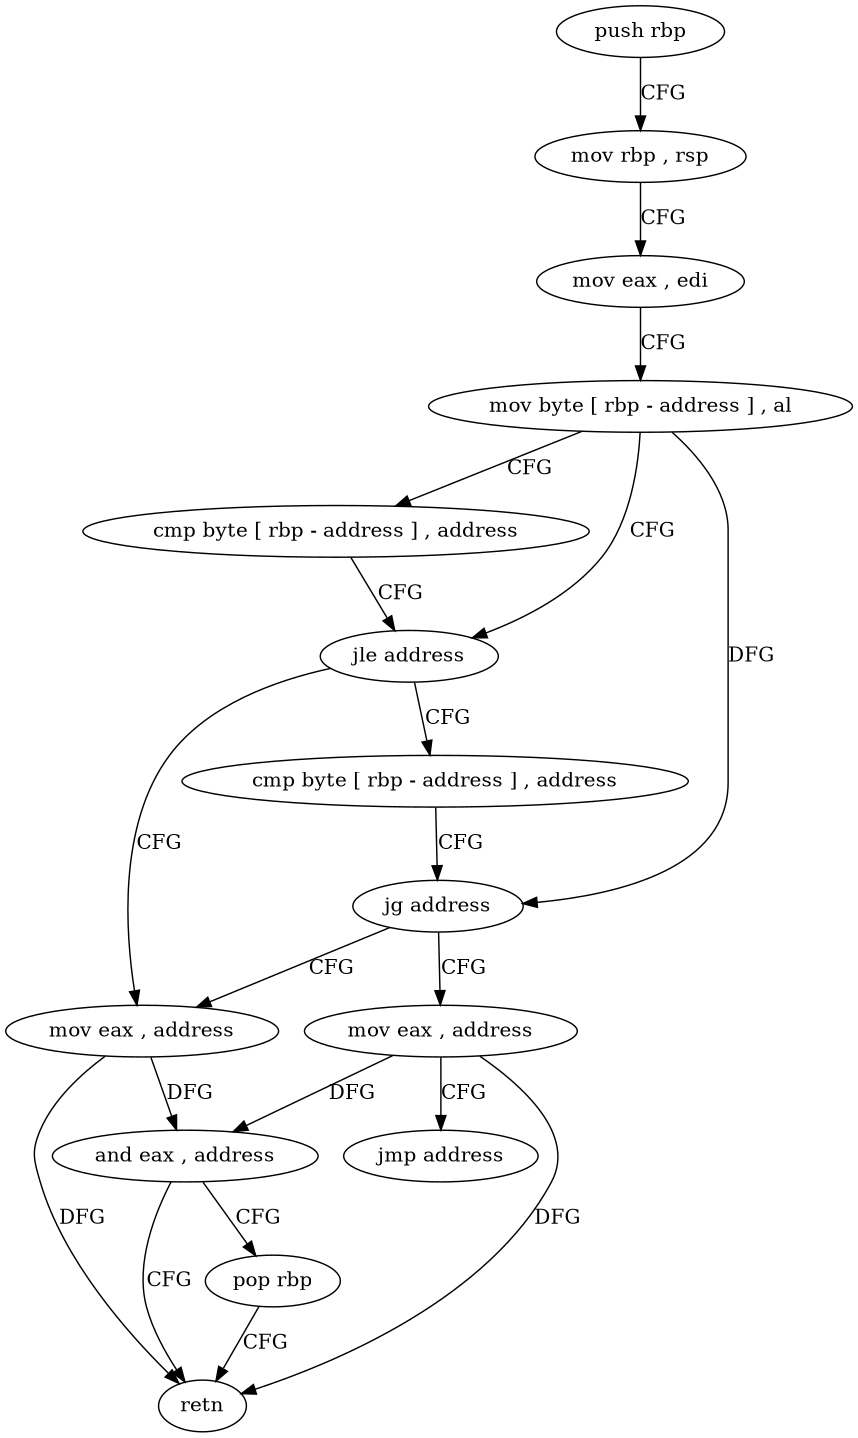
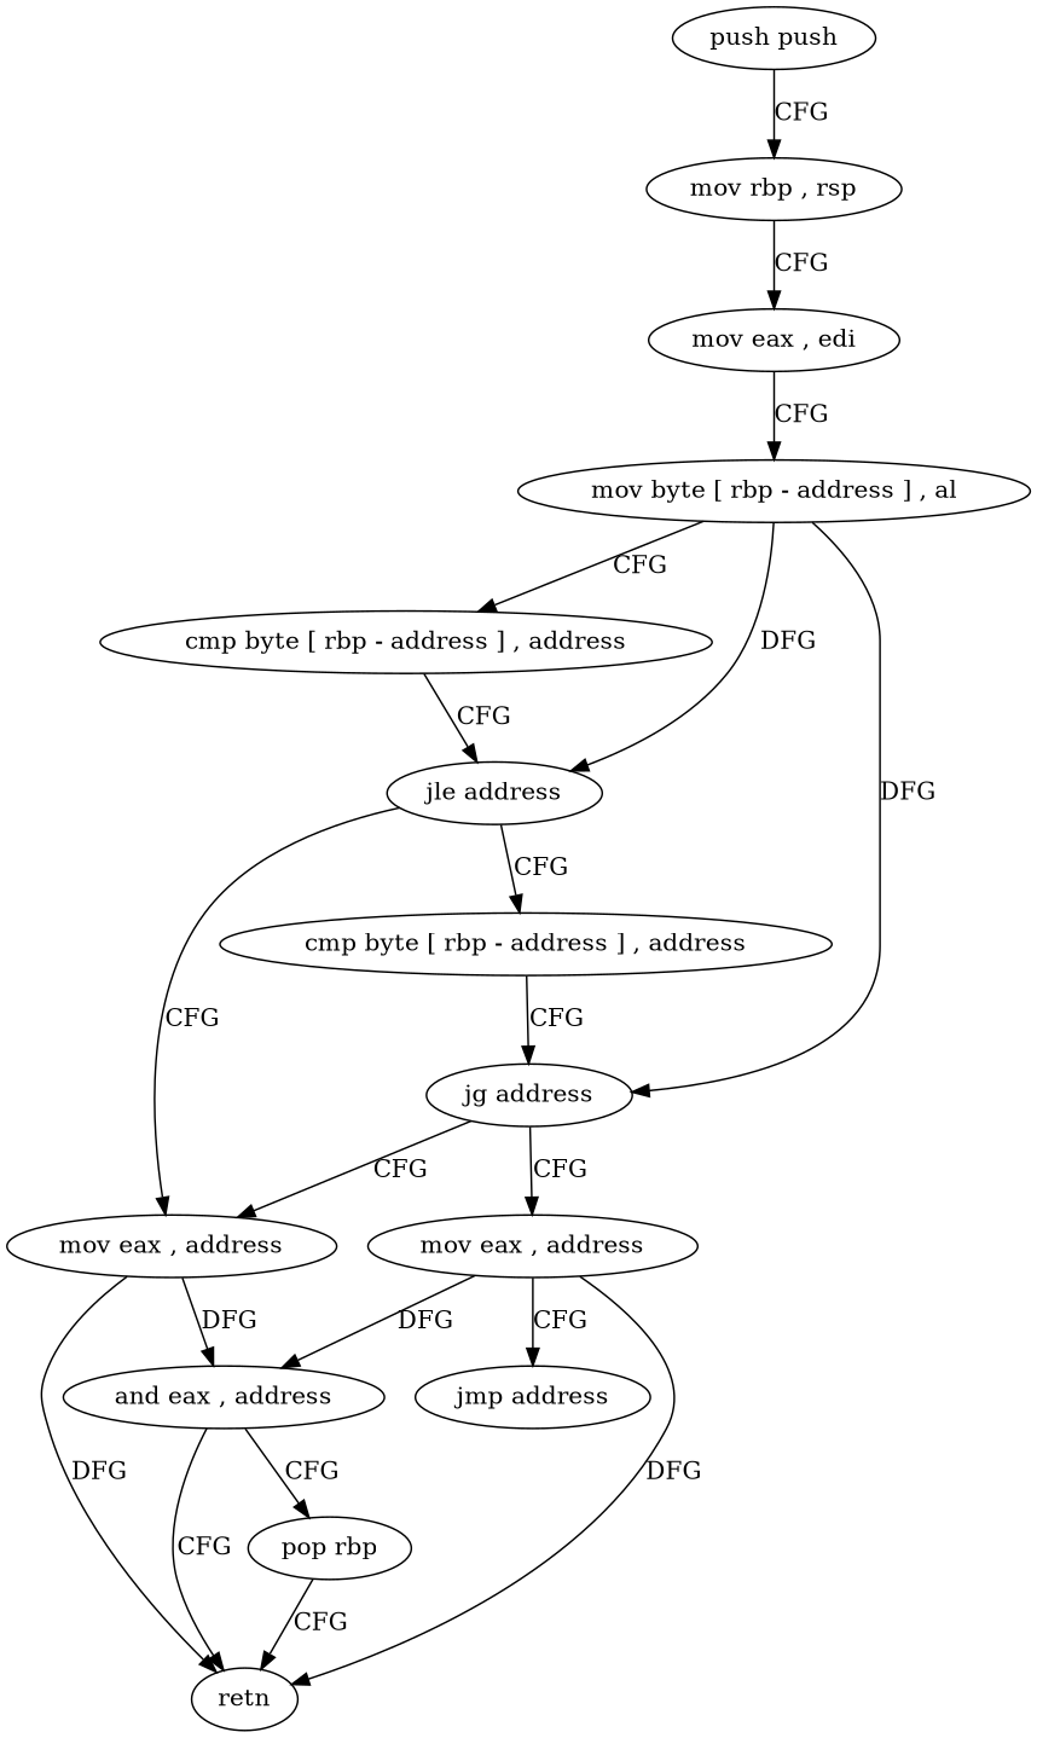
  digraph {
-   n1 [label="push rbp"]
+   n1 [label="push push"]
    n2 [label="mov rbp , rsp"]
    n3 [label="mov eax , edi"]
    n4 [label="mov byte [ rbp - address ] , al"]
    n5 [label="cmp byte [ rbp - address ] , address"]
    n6 [label="jle address"]
    n7 [label="jg address"]
    n8 [label="mov eax , address"]
    n9 [label="cmp byte [ rbp - address ] , address"]
    n10 [label="mov eax , address"]
    n11 [label="and eax , address"]
    n12 [label=retn]
    n13 [label="pop rbp"]
    n14 [label="jmp address"]
    n1 -> n2 [label=CFG]
    n2 -> n3 [label=CFG]
    n3 -> n4 [label=CFG]
    n4 -> n5 [label=CFG]
-   n4 -> n6 [label=CFG]
+   n4 -> n6 [label=DFG]
    n4 -> n7 [label=DFG]
    n5 -> n6 [label=CFG]
    n6 -> n8 [label=CFG]
    n6 -> n9 [label=CFG]
    n7 -> n8 [label=CFG]
    n7 -> n10 [label=CFG]
    n8 -> n11 [label=DFG]
    n8 -> n12 [label=DFG]
    n9 -> n7 [label=CFG]
    n10 -> n11 [label=DFG]
    n10 -> n12 [label=DFG]
    n10 -> n14 [label=CFG]
    n11 -> n12 [label=CFG]
    n11 -> n13 [label=CFG]
    n13 -> n12 [label=CFG]
  }
